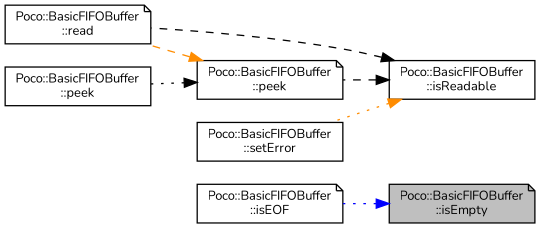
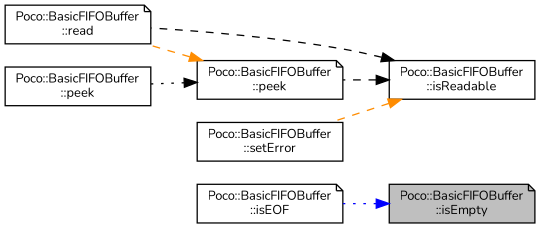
  digraph {
    fontname=Nunito
    rankdir=RL
    node [color=black fillcolor=white fontname=Nunito fontsize=10 shape=note style=filled]
    edge [color=black dir=back fontname=Nunito fontsize=10 labelfontname=Helvetica labelfontsize=10 style=dotted]
    n1 [fillcolor=grey75 fontcolor=black height=0.2 label="Poco::BasicFIFOBuffer\l::isEmpty" width=0.4]
    n2 [height=0.2 label="Poco::BasicFIFOBuffer\l::isEOF" width=0.4]
    n3 [height=0.2 label="Poco::BasicFIFOBuffer\l::isReadable" shape=box width=0.4]
    n4 [height=0.2 label="Poco::BasicFIFOBuffer\l::peek" width=0.4]
    n5 [height=0.2 label="Poco::BasicFIFOBuffer\l::read" width=0.4]
    n6 [height=0.2 label="Poco::BasicFIFOBuffer\l::setError" shape=box width=0.4]
    n7 [height=0.2 label="Poco::BasicFIFOBuffer\l::peek" shape=box width=0.4]
    n1 -> n2 [color=blue]
    n3 -> n4 [style=dashed]
    n3 -> n5 [style=dashed]
-   n3 -> n6 [color=darkorange]
+   n3 -> n6 [color=darkorange style=dashed]
    n4 -> n5 [color=darkorange style=dashed]
    n4 -> n7
  }
